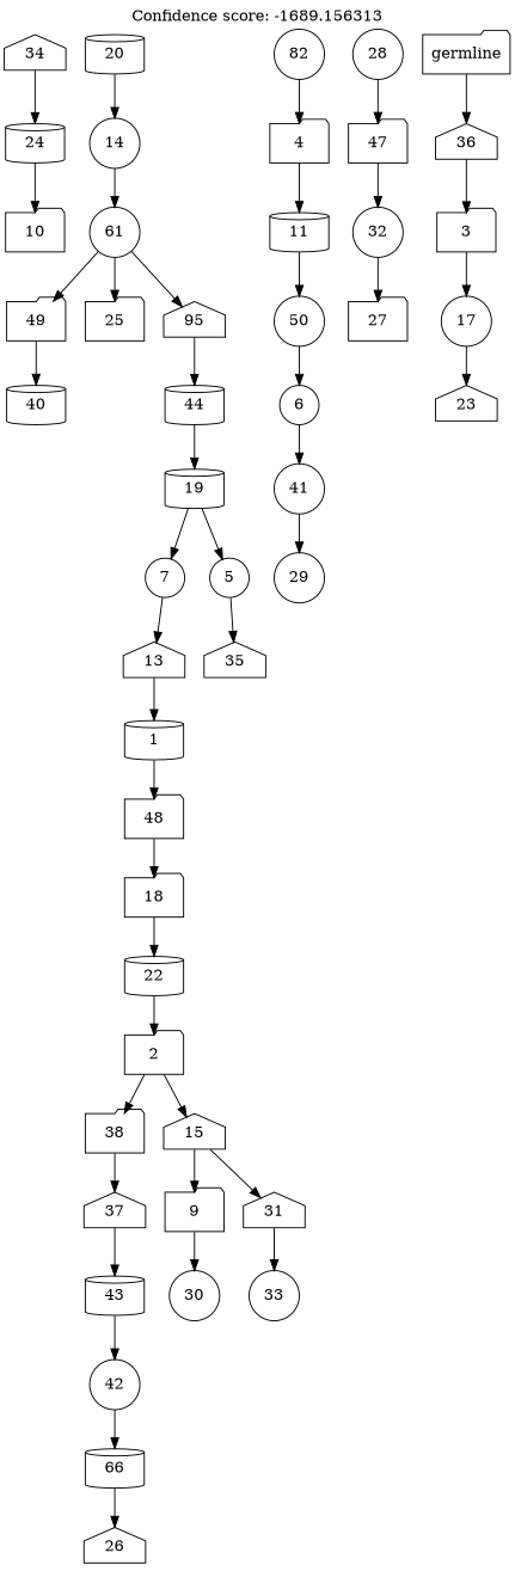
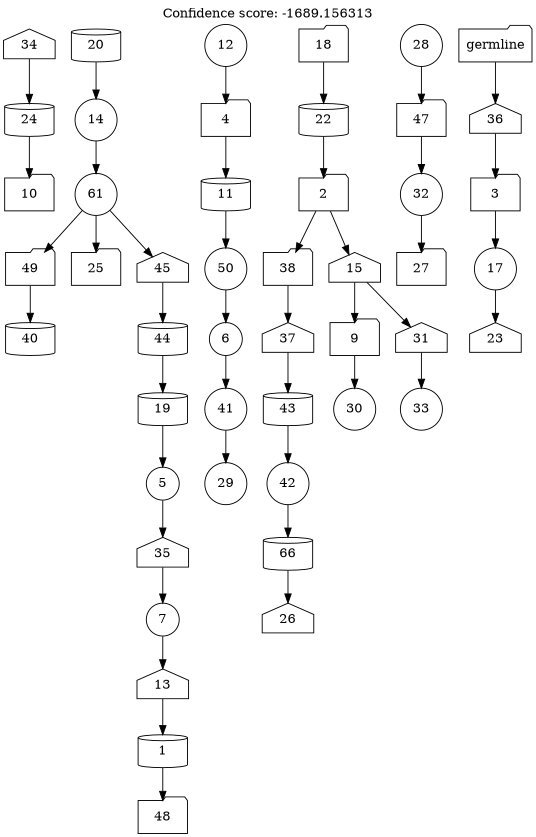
  digraph {
    label="Confidence score: -1689.156313"
    labelloc=t
    node [shape=circle]
    n1 [label=24 shape=cylinder]
    n2 [label=10 shape=folder]
    n3 [label=34 shape=house]
    n4 [label=40 shape=cylinder]
    n5 [label=49 shape=folder]
    n6 [label=41]
    n7 [label=29]
    n8 [label=6]
    n9 [label=50]
    n10 [label=11 shape=cylinder]
    n11 [label=4 shape=folder]
-   n12 [label=82]
+   n12 [label=12]
    n13 [label=25 shape=folder]
    n14 [label=66 shape=cylinder]
    n15 [label=26 shape=house]
    n16 [label=42]
    n17 [label=43 shape=cylinder]
    n18 [label=37 shape=house]
    n19 [label=38 shape=folder]
    n20 [label=30]
    n21 [label=9 shape=folder]
    n22 [label=32]
    n23 [label=27 shape=folder]
    n24 [label=47 shape=folder]
    n25 [label=28]
    n26 [label=33]
    n27 [label=31 shape=house]
    n28 [label=15 shape=house]
    n29 [label=2 shape=folder]
    n30 [label=22 shape=cylinder]
    n31 [label=18 shape=folder]
    n32 [label=48 shape=folder]
    n33 [label=1 shape=cylinder]
    n34 [label=13 shape=house]
    n35 [label=7]
    n36 [label=35 shape=house]
    n37 [label=5]
    n38 [label=19 shape=cylinder]
    n39 [label=44 shape=cylinder]
-   n40 [label=95 shape=house]
+   n40 [label=45 shape=house]
    n41 [label=61]
    n42 [label=14]
    n43 [label=20 shape=cylinder]
    n44 [label=23 shape=house]
    n45 [label=17]
    n46 [label=3 shape=folder]
    n47 [label=36 shape=house]
    n48 [label=germline shape=folder]
    n1 -> n2
    n3 -> n1
    n5 -> n4
    n6 -> n7
    n8 -> n6
    n9 -> n8
    n10 -> n9
    n11 -> n10
    n12 -> n11
    n14 -> n15
    n16 -> n14
    n17 -> n16
    n18 -> n17
    n19 -> n18
    n21 -> n20
    n22 -> n23
    n24 -> n22
    n25 -> n24
    n27 -> n26
    n28 -> n21
    n28 -> n27
    n29 -> n19
    n29 -> n28
    n30 -> n29
    n31 -> n30
-   n32 -> n31
    n33 -> n32
    n34 -> n33
    n35 -> n34
-   n38 -> n35
+   n36 -> n35
    n37 -> n36
    n38 -> n37
    n39 -> n38
    n40 -> n39
    n41 -> n5
    n41 -> n13
    n41 -> n40
    n42 -> n41
    n43 -> n42
    n45 -> n44
    n46 -> n45
    n47 -> n46
    n48 -> n47
  }
